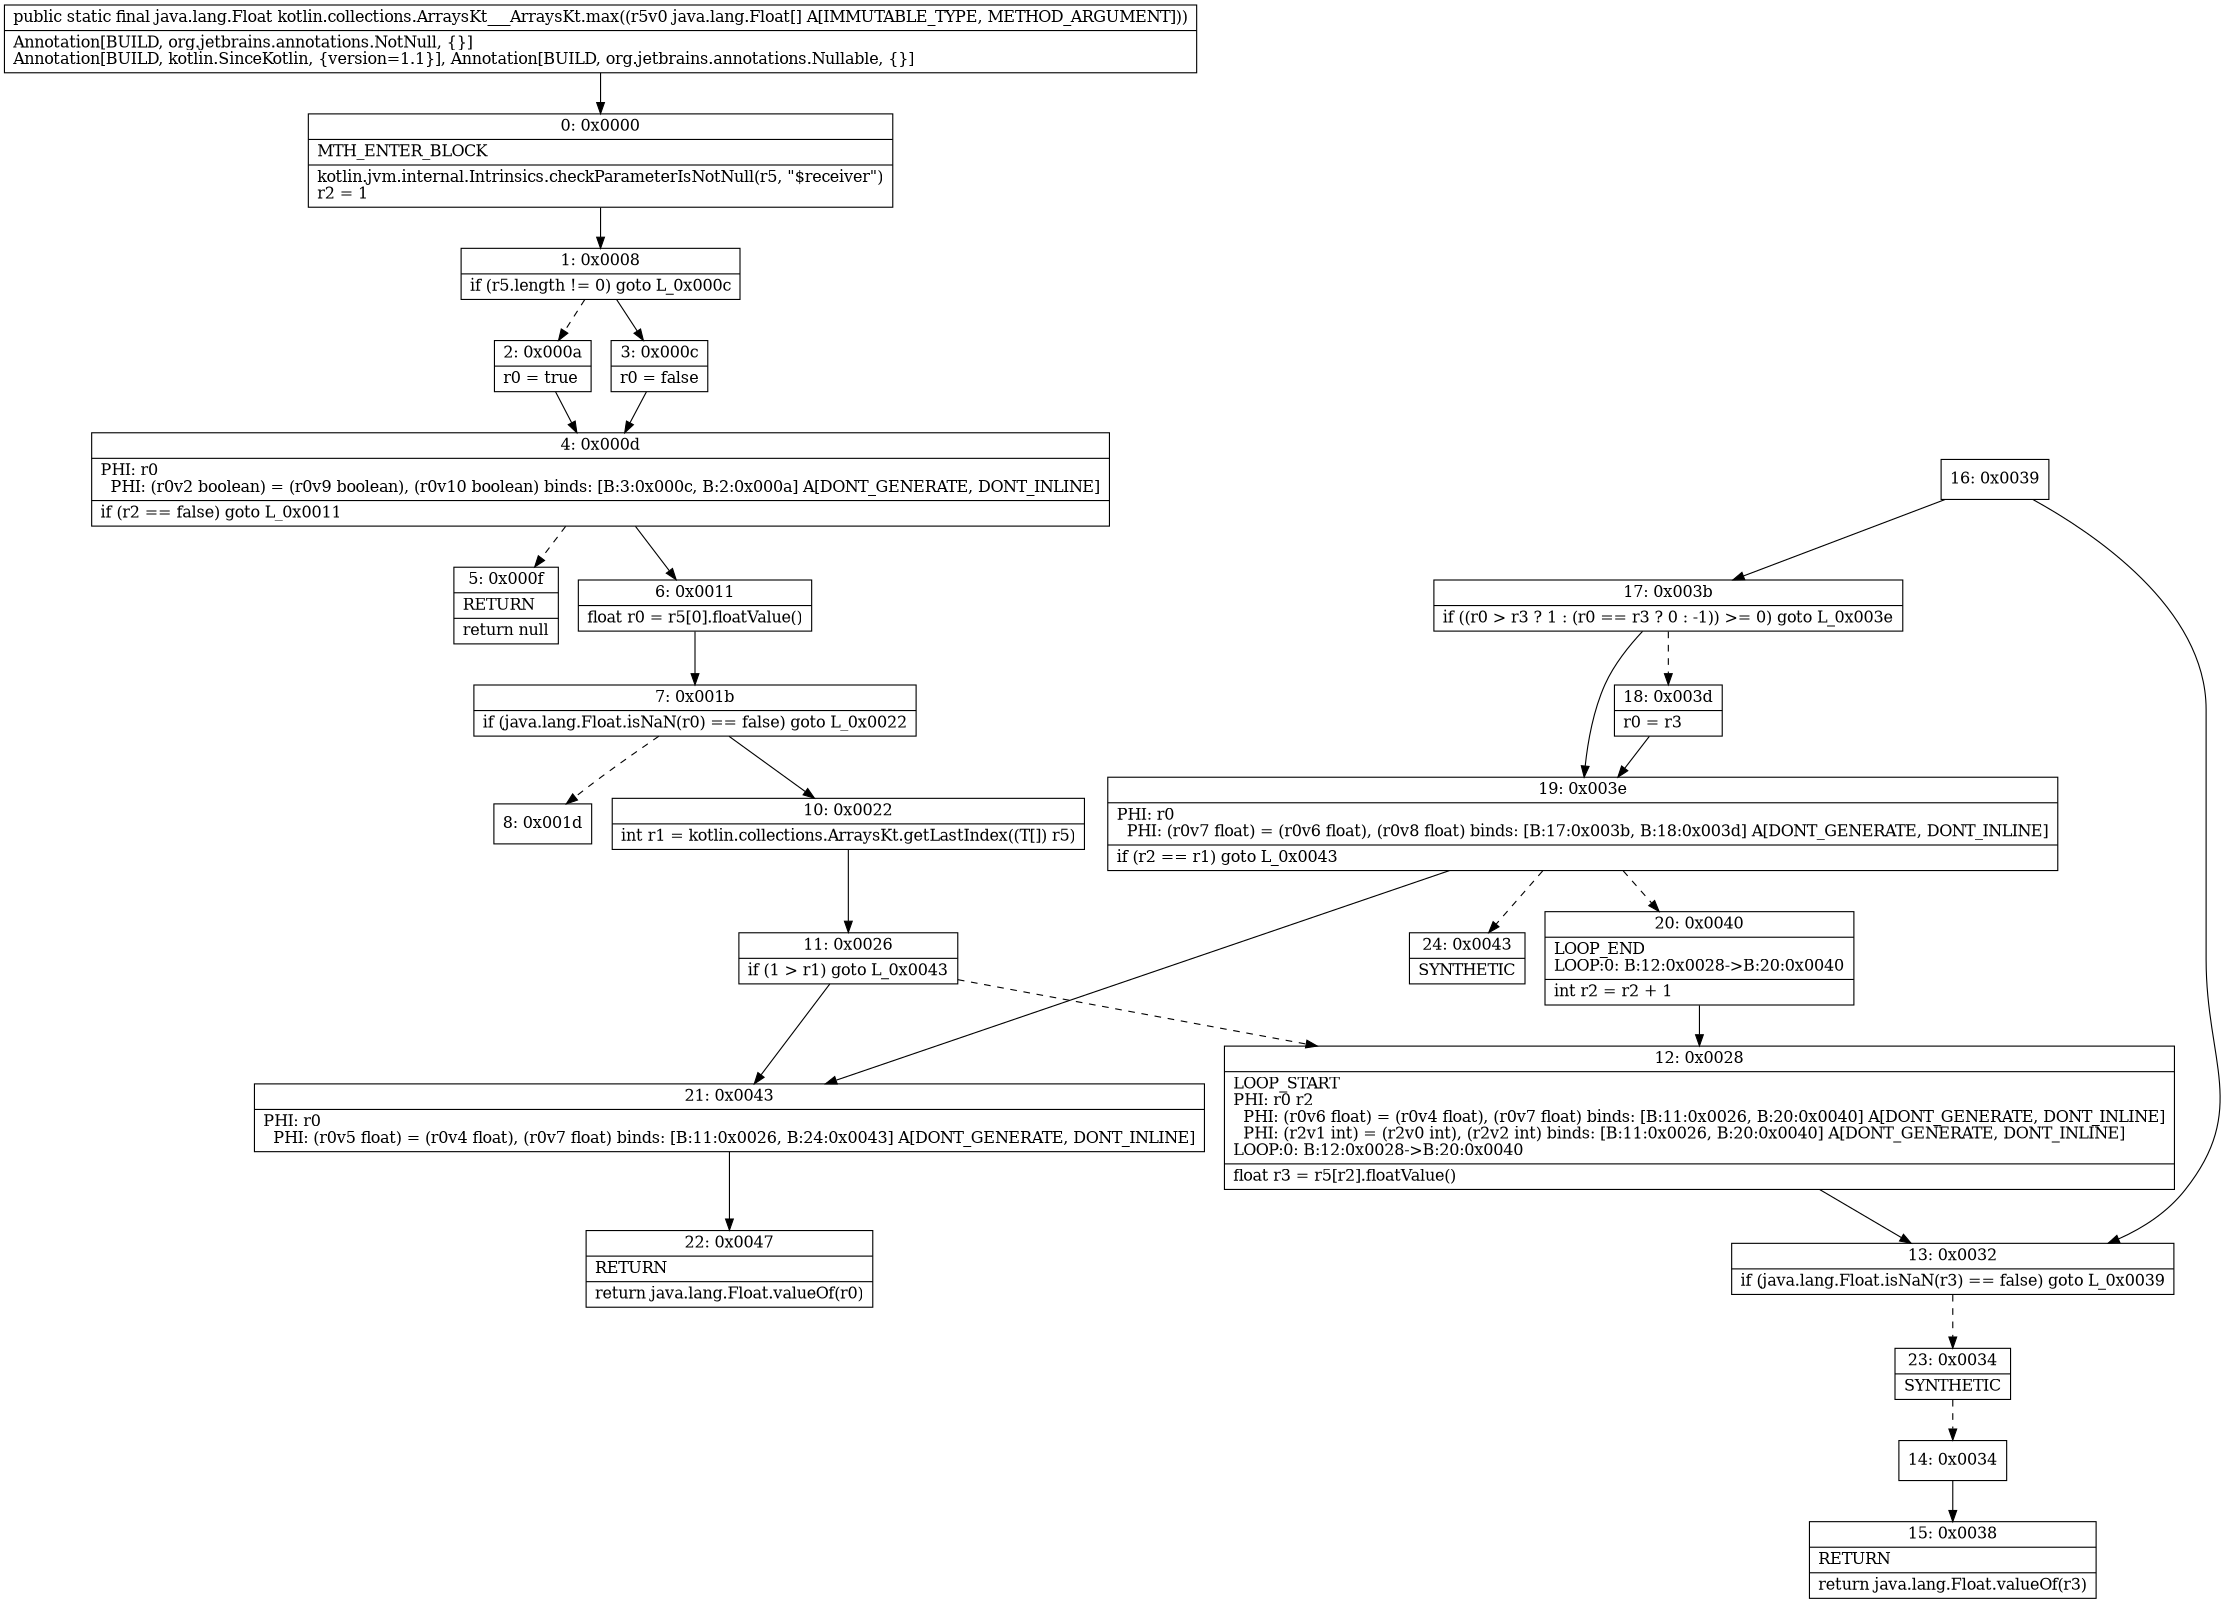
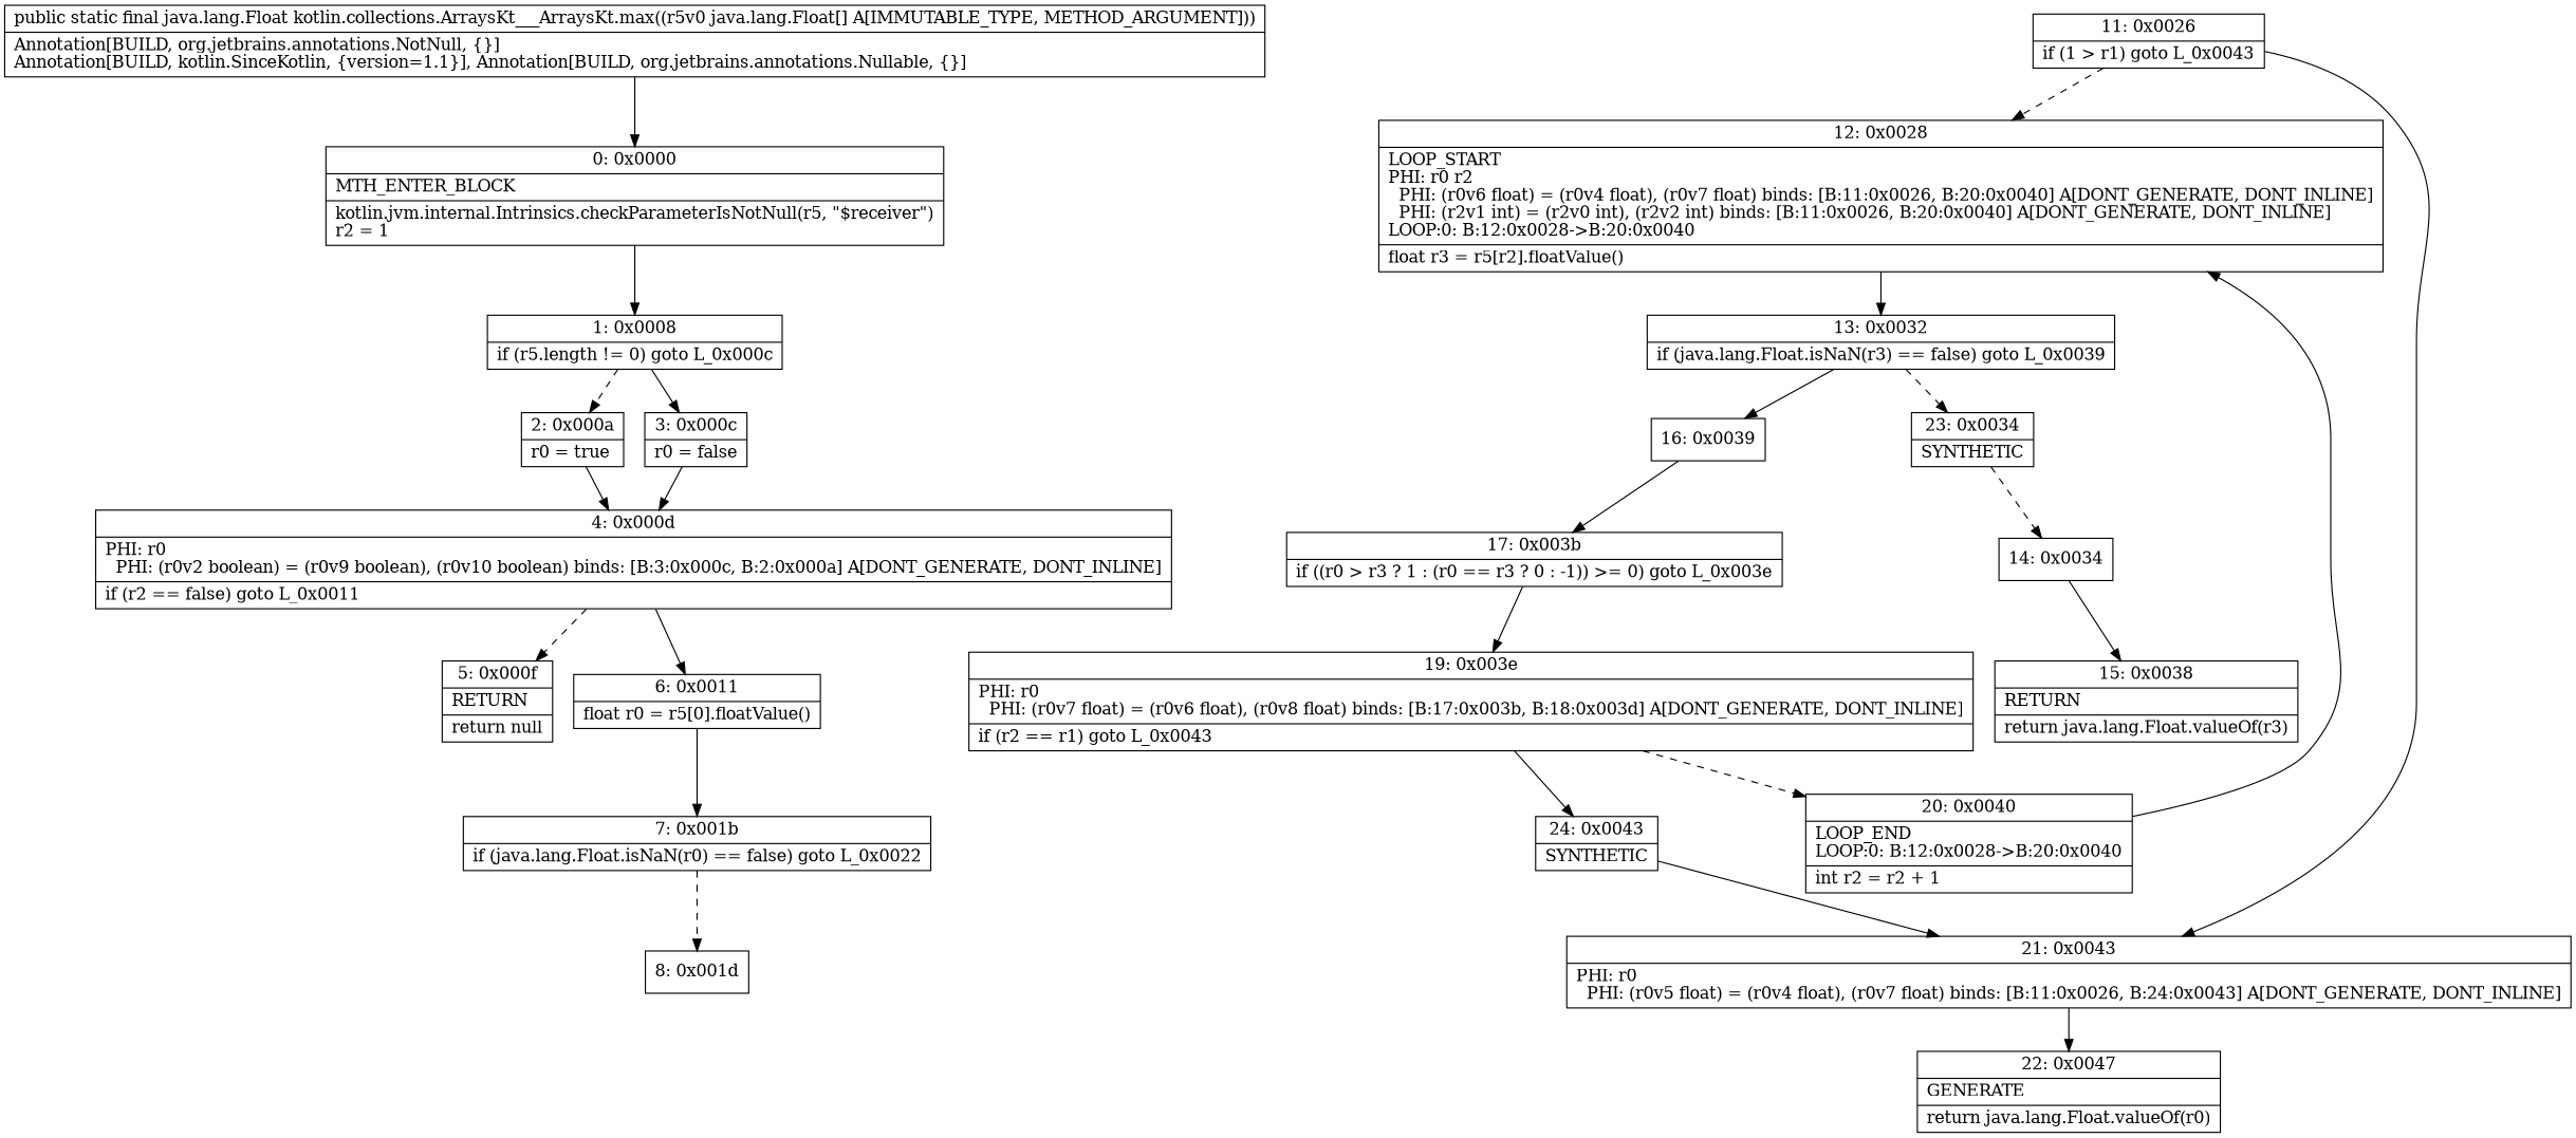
  digraph {
    node [shape=record]
    n1 [label="{0\:\ 0x0000|MTH_ENTER_BLOCK\l|kotlin.jvm.internal.Intrinsics.checkParameterIsNotNull(r5, \"$receiver\")\lr2 = 1\l}"]
    n2 [label="{1\:\ 0x0008|if (r5.length != 0) goto L_0x000c\l}"]
    n3 [label="{2\:\ 0x000a|r0 = true\l}"]
    n4 [label="{3\:\ 0x000c|r0 = false\l}"]
    n5 [label="{4\:\ 0x000d|PHI: r0 \l  PHI: (r0v2 boolean) = (r0v9 boolean), (r0v10 boolean) binds: [B:3:0x000c, B:2:0x000a] A[DONT_GENERATE, DONT_INLINE]\l|if (r2 == false) goto L_0x0011\l}"]
    n6 [label="{5\:\ 0x000f|RETURN\l|return null\l}"]
    n7 [label="{6\:\ 0x0011|float r0 = r5[0].floatValue()\l}"]
    n8 [label="{7\:\ 0x001b|if (java.lang.Float.isNaN(r0) == false) goto L_0x0022\l}"]
    n9 [label="{8\:\ 0x001d}"]
-   n10 [label="{10\:\ 0x0022|int r1 = kotlin.collections.ArraysKt.getLastIndex((T[]) r5)\l}"]
    n11 [label="{11\:\ 0x0026|if (1 \> r1) goto L_0x0043\l}"]
    n12 [label="{12\:\ 0x0028|LOOP_START\lPHI: r0 r2 \l  PHI: (r0v6 float) = (r0v4 float), (r0v7 float) binds: [B:11:0x0026, B:20:0x0040] A[DONT_GENERATE, DONT_INLINE]\l  PHI: (r2v1 int) = (r2v0 int), (r2v2 int) binds: [B:11:0x0026, B:20:0x0040] A[DONT_GENERATE, DONT_INLINE]\lLOOP:0: B:12:0x0028\-\>B:20:0x0040\l|float r3 = r5[r2].floatValue()\l}"]
    n13 [label="{21\:\ 0x0043|PHI: r0 \l  PHI: (r0v5 float) = (r0v4 float), (r0v7 float) binds: [B:11:0x0026, B:24:0x0043] A[DONT_GENERATE, DONT_INLINE]\l}"]
    n14 [label="{13\:\ 0x0032|if (java.lang.Float.isNaN(r3) == false) goto L_0x0039\l}"]
-   n15 [label="{22\:\ 0x0047|RETURN\l|return java.lang.Float.valueOf(r0)\l}"]
+   n15 [label="{22\:\ 0x0047|GENERATE\l|return java.lang.Float.valueOf(r0)\l}"]
    n16 [label="{16\:\ 0x0039}"]
    n17 [label="{23\:\ 0x0034|SYNTHETIC\l}"]
    n18 [label="{17\:\ 0x003b|if ((r0 \> r3 ? 1 : (r0 == r3 ? 0 : \-1)) \>= 0) goto L_0x003e\l}"]
    n19 [label="{14\:\ 0x0034}"]
    n20 [label="{15\:\ 0x0038|RETURN\l|return java.lang.Float.valueOf(r3)\l}"]
-   n21 [label="{18\:\ 0x003d|r0 = r3\l}"]
    n22 [label="{19\:\ 0x003e|PHI: r0 \l  PHI: (r0v7 float) = (r0v6 float), (r0v8 float) binds: [B:17:0x003b, B:18:0x003d] A[DONT_GENERATE, DONT_INLINE]\l|if (r2 == r1) goto L_0x0043\l}"]
    n23 [label="{20\:\ 0x0040|LOOP_END\lLOOP:0: B:12:0x0028\-\>B:20:0x0040\l|int r2 = r2 + 1\l}"]
    n24 [label="{24\:\ 0x0043|SYNTHETIC\l}"]
    n25 [label="{public static final java.lang.Float kotlin.collections.ArraysKt___ArraysKt.max((r5v0 java.lang.Float[] A[IMMUTABLE_TYPE, METHOD_ARGUMENT]))  | Annotation[BUILD, org.jetbrains.annotations.NotNull, \{\}]\lAnnotation[BUILD, kotlin.SinceKotlin, \{version=1.1\}], Annotation[BUILD, org.jetbrains.annotations.Nullable, \{\}]\l}"]
    n1 -> n2
    n2 -> n3 [style=dashed]
    n2 -> n4
    n3 -> n5
    n4 -> n5
    n5 -> n6 [style=dashed]
    n5 -> n7
    n7 -> n8
    n8 -> n9 [style=dashed]
-   n8 -> n10
-   n10 -> n11
    n11 -> n12 [style=dashed]
    n11 -> n13
    n12 -> n14
    n13 -> n15
-   n16 -> n14
+   n14 -> n16
    n14 -> n17 [style=dashed]
    n16 -> n18
    n17 -> n19 [style=dashed]
-   n18 -> n21 [style=dashed]
    n18 -> n22
    n19 -> n20
-   n21 -> n22
    n22 -> n23 [style=dashed]
-   n22 -> n24 [style=dashed]
+   n22 -> n24
    n23 -> n12
-   n22 -> n13
+   n24 -> n13
    n25 -> n1
  }
